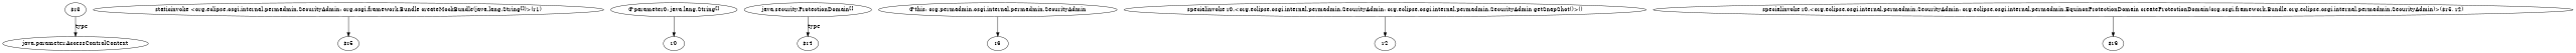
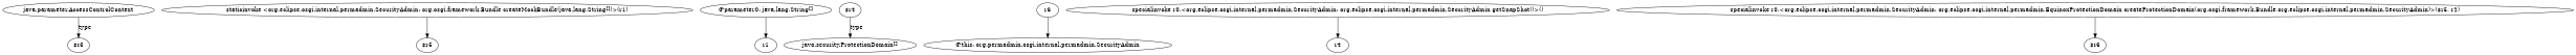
  digraph {
    n1 [label="java.parameter.AccessControlContext"]
    n2 [label="$r3"]
    n3 [label="staticinvoke <org.eclipse.osgi.internal.permadmin.SecurityAdmin: org.osgi.framework.Bundle createMockBundle(java.lang.String[])>(r1)"]
    n4 [label="$r5"]
    n5 [label="@parameter0: java.lang.String[]"]
-   n6 [label=r0]
+   n6 [label=r1]
    n7 [label="java.security.ProtectionDomain[]"]
    n8 [label="$r4"]
    n9 [label="@this: org.permadmin.osgi.internal.permadmin.SecurityAdmin"]
    n10 [label=r6]
    n11 [label="specialinvoke r0.<org.eclipse.osgi.internal.permadmin.SecurityAdmin: org.eclipse.osgi.internal.permadmin.SecurityAdmin getSnapShot()>()"]
-   n12 [label=r2]
+   n12 [label=r4]
    n13 [label="specialinvoke r0.<org.eclipse.osgi.internal.permadmin.SecurityAdmin: org.eclipse.osgi.internal.permadmin.EquinoxProtectionDomain createProtectionDomain(org.osgi.framework.Bundle,org.eclipse.osgi.internal.permadmin.SecurityAdmin)>($r5, r2)"]
    n14 [label="$r6"]
-   n2 -> n1 [label=type]
+   n1 -> n2 [label=type]
    n3 -> n4
    n5 -> n6
-   n7 -> n8 [label=type]
-   n9 -> n10
+   n8 -> n7 [label=type]
+   n10 -> n9
    n11 -> n12
    n13 -> n14
  }
